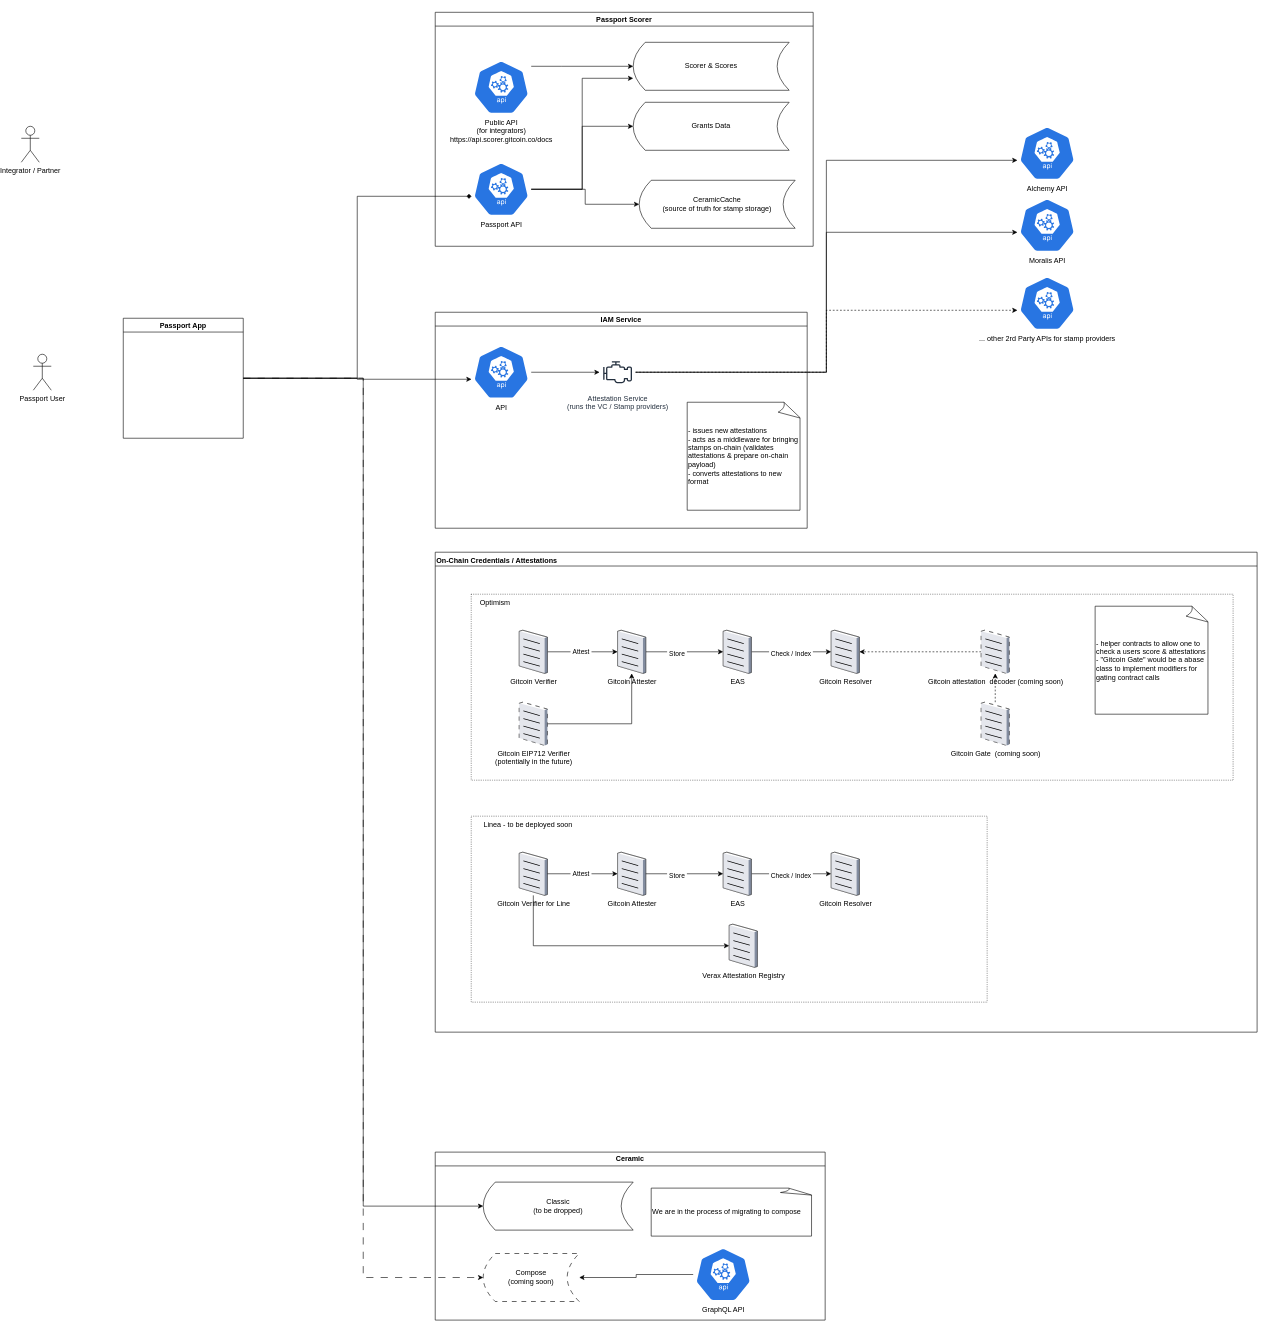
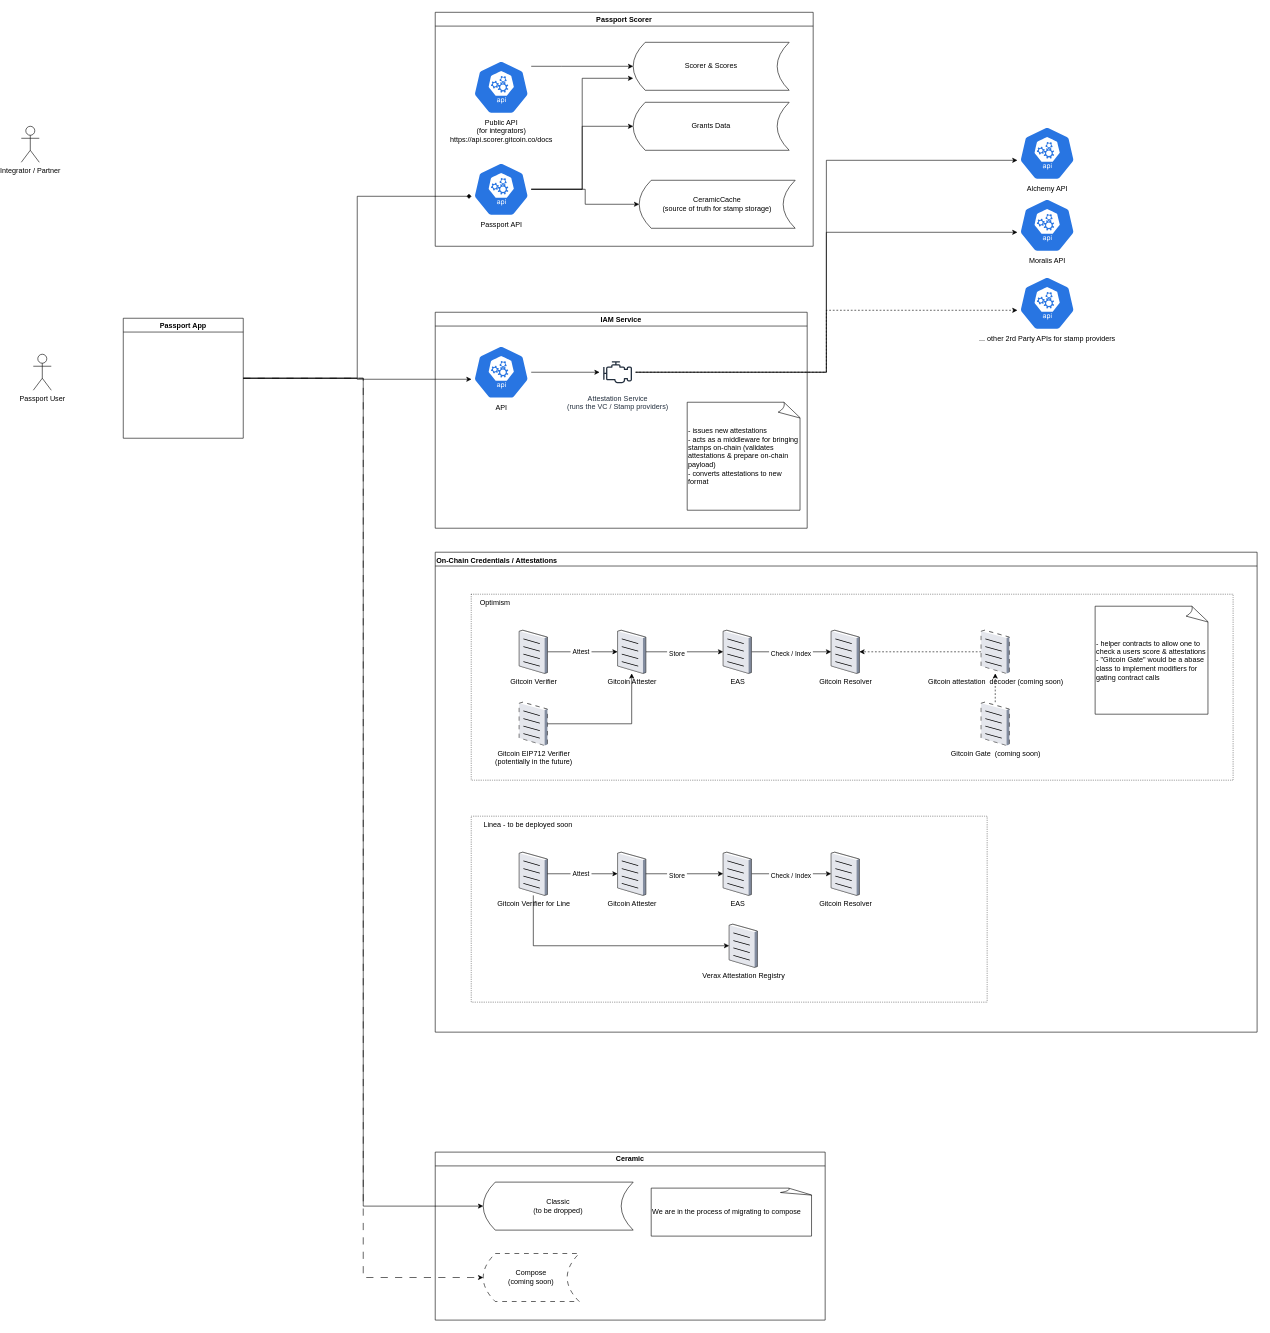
  <mxCell id="0" />
  <mxCell id="1" parent="0" />
  <mxCell id="2" value="IAM Service" style="swimlane;whiteSpace=wrap;html=1;" vertex="1" parent="1"><mxGeometry x="710" y="520" width="620" height="360" as="geometry" /></mxCell>
  <mxCell id="3" value="Attestation Service&lt;br&gt;(runs the VC / Stamp providers)" style="sketch=0;outlineConnect=0;fontColor=#232F3E;gradientColor=none;strokeColor=#232F3E;fillColor=#ffffff;dashed=0;verticalLabelPosition=bottom;verticalAlign=top;align=center;html=1;fontSize=12;fontStyle=0;aspect=fixed;shape=mxgraph.aws4.resourceIcon;resIcon=mxgraph.aws4.emr_engine;" vertex="1" parent="2"><mxGeometry x="274" y="70" width="60" height="60" as="geometry" /></mxCell>
  <mxCell id="4" style="edgeStyle=orthogonalEdgeStyle;rounded=0;orthogonalLoop=1;jettySize=auto;html=1;" edge="1" parent="2" source="5" target="3"><mxGeometry relative="1" as="geometry" /></mxCell>
  <mxCell id="5" value="API" style="sketch=0;html=1;dashed=0;whitespace=wrap;fillColor=#2875E2;strokeColor=#ffffff;points=[[0.005,0.63,0],[0.1,0.2,0],[0.9,0.2,0],[0.5,0,0],[0.995,0.63,0],[0.72,0.99,0],[0.5,1,0],[0.28,0.99,0]];verticalLabelPosition=bottom;align=center;verticalAlign=top;shape=mxgraph.kubernetes.icon;prIcon=api" vertex="1" parent="2"><mxGeometry x="60" y="55" width="100" height="90" as="geometry" /></mxCell>
  <mxCell id="6" value="- issues new attestations&lt;br&gt;- acts as a middleware for bringing stamps on-chain (validates attestations &amp;amp; prepare on-chain payload)&lt;br&gt;- converts attestations to new format" style="whiteSpace=wrap;html=1;shape=mxgraph.basic.document;align=left;" vertex="1" parent="2"><mxGeometry x="420" y="150" width="190" height="180" as="geometry" /></mxCell>
  <mxCell id="7" style="edgeStyle=orthogonalEdgeStyle;rounded=0;orthogonalLoop=1;jettySize=auto;html=1;entryX=0.005;entryY=0.63;entryDx=0;entryDy=0;entryPerimeter=0;endArrow=diamond;" edge="1" parent="1" source="10" target="17"><mxGeometry relative="1" as="geometry"><mxPoint x="610" y="110" as="targetPoint" /></mxGeometry></mxCell>
  <mxCell id="8" style="edgeStyle=orthogonalEdgeStyle;rounded=0;orthogonalLoop=1;jettySize=auto;html=1;entryX=0;entryY=0.5;entryDx=0;entryDy=0;" edge="1" parent="1" source="10" target="57"><mxGeometry relative="1" as="geometry" /></mxCell>
  <mxCell id="9" style="edgeStyle=orthogonalEdgeStyle;rounded=0;orthogonalLoop=1;jettySize=auto;html=1;entryX=0;entryY=0.5;entryDx=0;entryDy=0;dashed=1;dashPattern=12 12;" edge="1" parent="1" source="10" target="58"><mxGeometry relative="1" as="geometry" /></mxCell>
  <mxCell id="10" value="Passport App" style="swimlane;whiteSpace=wrap;html=1;" vertex="1" parent="1"><mxGeometry x="190" y="530" width="200" height="200" as="geometry" /></mxCell>
  <mxCell id="11" value="Passport User" style="shape=umlActor;verticalLabelPosition=bottom;verticalAlign=top;html=1;outlineConnect=0;" vertex="1" parent="1"><mxGeometry x="40" y="590" width="30" height="60" as="geometry" /></mxCell>
  <mxCell id="12" value="Passport Scorer" style="swimlane;whiteSpace=wrap;html=1;" vertex="1" parent="1"><mxGeometry x="710" y="20" width="630" height="390" as="geometry" /></mxCell>
  <mxCell id="13" value="Scorer &amp;amp; Scores" style="shape=dataStorage;whiteSpace=wrap;html=1;fixedSize=1;" vertex="1" parent="12"><mxGeometry x="330" y="50" width="260" height="80" as="geometry" /></mxCell>
  <mxCell id="14" value="Grants Data" style="shape=dataStorage;whiteSpace=wrap;html=1;fixedSize=1;" vertex="1" parent="12"><mxGeometry x="330" y="150" width="260" height="80" as="geometry" /></mxCell>
  <mxCell id="15" style="edgeStyle=orthogonalEdgeStyle;rounded=0;orthogonalLoop=1;jettySize=auto;html=1;entryX=0;entryY=0.75;entryDx=0;entryDy=0;" edge="1" parent="12" source="17" target="13"><mxGeometry relative="1" as="geometry"><mxPoint x="260" y="180" as="targetPoint" /></mxGeometry></mxCell>
  <mxCell id="16" style="edgeStyle=orthogonalEdgeStyle;rounded=0;orthogonalLoop=1;jettySize=auto;html=1;entryX=0;entryY=0.5;entryDx=0;entryDy=0;" edge="1" parent="12" source="17" target="14"><mxGeometry relative="1" as="geometry" /></mxCell>
  <mxCell id="17" value="Passport API" style="sketch=0;html=1;dashed=0;whitespace=wrap;fillColor=#2875E2;strokeColor=#ffffff;points=[[0.005,0.63,0],[0.1,0.2,0],[0.9,0.2,0],[0.5,0,0],[0.995,0.63,0],[0.72,0.99,0],[0.5,1,0],[0.28,0.99,0]];verticalLabelPosition=bottom;align=center;verticalAlign=top;shape=mxgraph.kubernetes.icon;prIcon=api" vertex="1" parent="12"><mxGeometry x="60" y="250" width="100" height="90" as="geometry" /></mxCell>
  <mxCell id="18" style="edgeStyle=orthogonalEdgeStyle;rounded=0;orthogonalLoop=1;jettySize=auto;html=1;entryX=0;entryY=0.5;entryDx=0;entryDy=0;" edge="1" parent="12" source="19" target="13"><mxGeometry relative="1" as="geometry"><Array as="points"><mxPoint x="210" y="90" /><mxPoint x="210" y="90" /></Array></mxGeometry></mxCell>
  <mxCell id="19" value="Public API&lt;br&gt;(for integrators)&lt;br&gt;https://api.scorer.gitcoin.co/docs" style="sketch=0;html=1;dashed=0;whitespace=wrap;fillColor=#2875E2;strokeColor=#ffffff;points=[[0.005,0.63,0],[0.1,0.2,0],[0.9,0.2,0],[0.5,0,0],[0.995,0.63,0],[0.72,0.99,0],[0.5,1,0],[0.28,0.99,0]];verticalLabelPosition=bottom;align=center;verticalAlign=top;shape=mxgraph.kubernetes.icon;prIcon=api" vertex="1" parent="12"><mxGeometry x="60" y="80" width="100" height="90" as="geometry" /></mxCell>
  <mxCell id="20" value="CeramicCache&lt;br&gt;(source of truth for stamp storage)" style="shape=dataStorage;whiteSpace=wrap;html=1;fixedSize=1;" vertex="1" parent="12"><mxGeometry x="340" y="280" width="260" height="80" as="geometry" /></mxCell>
  <mxCell id="21" style="edgeStyle=orthogonalEdgeStyle;rounded=0;orthogonalLoop=1;jettySize=auto;html=1;entryX=0;entryY=0.5;entryDx=0;entryDy=0;" edge="1" parent="12" source="17" target="20"><mxGeometry relative="1" as="geometry" /></mxCell>
  <mxCell id="22" value="On-Chain Credentials / Attestations" style="swimlane;whiteSpace=wrap;html=1;align=left;verticalAlign=top;" vertex="1" parent="1"><mxGeometry x="710" y="920" width="1370" height="800" as="geometry" /></mxCell>
  <mxCell id="23" value="" style="rounded=0;whiteSpace=wrap;html=1;dashed=1;dashPattern=1 2;" vertex="1" parent="22"><mxGeometry x="60" y="70" width="1270" height="310" as="geometry" /></mxCell>
  <mxCell id="24" value="Optimism" style="text;html=1;strokeColor=none;fillColor=none;align=center;verticalAlign=middle;whiteSpace=wrap;rounded=0;" vertex="1" parent="22"><mxGeometry x="70" y="70" width="60" height="30" as="geometry" /></mxCell>
  <mxCell id="25" style="edgeStyle=orthogonalEdgeStyle;rounded=0;orthogonalLoop=1;jettySize=auto;html=1;" edge="1" parent="22" source="27" target="30"><mxGeometry relative="1" as="geometry" /></mxCell>
  <mxCell id="26" value="&amp;nbsp;Attest&amp;nbsp;" style="edgeLabel;html=1;align=center;verticalAlign=middle;resizable=0;points=[];" vertex="1" connectable="0" parent="25"><mxGeometry x="-0.06" y="1" relative="1" as="geometry"><mxPoint as="offset" /></mxGeometry></mxCell>
  <mxCell id="27" value="Gitcoin Verifier" style="verticalLabelPosition=bottom;sketch=0;aspect=fixed;html=1;verticalAlign=top;strokeColor=none;align=center;outlineConnect=0;shape=mxgraph.citrix.document;" vertex="1" parent="22"><mxGeometry x="140" y="130" width="47" height="72" as="geometry" /></mxCell>
  <mxCell id="28" style="edgeStyle=orthogonalEdgeStyle;rounded=0;orthogonalLoop=1;jettySize=auto;html=1;" edge="1" parent="22" source="30" target="34"><mxGeometry relative="1" as="geometry" /></mxCell>
  <mxCell id="29" value="&amp;nbsp;Store&amp;nbsp;" style="edgeLabel;html=1;align=center;verticalAlign=middle;resizable=0;points=[];" vertex="1" connectable="0" parent="28"><mxGeometry x="-0.209" y="-2" relative="1" as="geometry"><mxPoint as="offset" /></mxGeometry></mxCell>
  <mxCell id="30" value="Gitcoin Attester" style="verticalLabelPosition=bottom;sketch=0;aspect=fixed;html=1;verticalAlign=top;strokeColor=none;align=center;outlineConnect=0;shape=mxgraph.citrix.document;" vertex="1" parent="22"><mxGeometry x="304" y="130" width="47" height="72" as="geometry" /></mxCell>
  <mxCell id="31" value="Gitcoin Resolver" style="verticalLabelPosition=bottom;sketch=0;aspect=fixed;html=1;verticalAlign=top;strokeColor=none;align=center;outlineConnect=0;shape=mxgraph.citrix.document;" vertex="1" parent="22"><mxGeometry x="660" y="130" width="47" height="72" as="geometry" /></mxCell>
  <mxCell id="32" style="edgeStyle=orthogonalEdgeStyle;rounded=0;orthogonalLoop=1;jettySize=auto;html=1;" edge="1" parent="22" source="34" target="31"><mxGeometry relative="1" as="geometry" /></mxCell>
  <mxCell id="33" value="&amp;nbsp;Check / Index&amp;nbsp;" style="edgeLabel;html=1;align=center;verticalAlign=middle;resizable=0;points=[];" vertex="1" connectable="0" parent="32"><mxGeometry x="-0.023" y="-2" relative="1" as="geometry"><mxPoint as="offset" /></mxGeometry></mxCell>
  <mxCell id="34" value="EAS" style="verticalLabelPosition=bottom;sketch=0;aspect=fixed;html=1;verticalAlign=top;strokeColor=none;align=center;outlineConnect=0;shape=mxgraph.citrix.document;" vertex="1" parent="22"><mxGeometry x="480" y="130" width="47" height="72" as="geometry" /></mxCell>
  <mxCell id="35" style="edgeStyle=orthogonalEdgeStyle;rounded=0;orthogonalLoop=1;jettySize=auto;html=1;" edge="1" parent="22" source="36" target="30"><mxGeometry relative="1" as="geometry" /></mxCell>
  <mxCell id="36" value="Gitcoin EIP712 Verifier&lt;br&gt;(potentially in the future)" style="verticalLabelPosition=bottom;sketch=0;aspect=fixed;html=1;verticalAlign=top;align=center;outlineConnect=0;shape=mxgraph.citrix.document;fillColor=none;strokeColor=default;dashed=1;dashPattern=12 12;" vertex="1" parent="22"><mxGeometry x="140" y="250" width="47" height="72" as="geometry" /></mxCell>
  <mxCell id="37" value="" style="rounded=0;whiteSpace=wrap;html=1;dashed=1;dashPattern=1 2;" vertex="1" parent="22"><mxGeometry x="60" y="440" width="860" height="310" as="geometry" /></mxCell>
  <mxCell id="38" value="Linea - to be deployed soon" style="text;html=1;strokeColor=none;fillColor=none;align=center;verticalAlign=middle;whiteSpace=wrap;rounded=0;" vertex="1" parent="22"><mxGeometry x="60" y="440" width="190" height="30" as="geometry" /></mxCell>
  <mxCell id="39" style="edgeStyle=orthogonalEdgeStyle;rounded=0;orthogonalLoop=1;jettySize=auto;html=1;" edge="1" parent="22" source="40" target="50"><mxGeometry relative="1" as="geometry"><Array as="points"><mxPoint x="164" y="656" /></Array></mxGeometry></mxCell>
  <mxCell id="40" value="Gitcoin Verifier for Line" style="verticalLabelPosition=bottom;sketch=0;aspect=fixed;html=1;verticalAlign=top;strokeColor=none;align=center;outlineConnect=0;shape=mxgraph.citrix.document;" vertex="1" parent="22"><mxGeometry x="140" y="500" width="47" height="72" as="geometry" /></mxCell>
  <mxCell id="41" value="Gitcoin Attester" style="verticalLabelPosition=bottom;sketch=0;aspect=fixed;html=1;verticalAlign=top;strokeColor=none;align=center;outlineConnect=0;shape=mxgraph.citrix.document;" vertex="1" parent="22"><mxGeometry x="304" y="500" width="47" height="72" as="geometry" /></mxCell>
  <mxCell id="42" style="edgeStyle=orthogonalEdgeStyle;rounded=0;orthogonalLoop=1;jettySize=auto;html=1;" edge="1" parent="22" source="40" target="41"><mxGeometry relative="1" as="geometry" /></mxCell>
  <mxCell id="43" value="&amp;nbsp;Attest&amp;nbsp;" style="edgeLabel;html=1;align=center;verticalAlign=middle;resizable=0;points=[];" vertex="1" connectable="0" parent="42"><mxGeometry x="-0.06" y="1" relative="1" as="geometry"><mxPoint as="offset" /></mxGeometry></mxCell>
  <mxCell id="44" value="Gitcoin Resolver" style="verticalLabelPosition=bottom;sketch=0;aspect=fixed;html=1;verticalAlign=top;strokeColor=none;align=center;outlineConnect=0;shape=mxgraph.citrix.document;" vertex="1" parent="22"><mxGeometry x="660" y="500" width="47" height="72" as="geometry" /></mxCell>
  <mxCell id="45" style="edgeStyle=orthogonalEdgeStyle;rounded=0;orthogonalLoop=1;jettySize=auto;html=1;" edge="1" parent="22" source="47" target="44"><mxGeometry relative="1" as="geometry" /></mxCell>
  <mxCell id="46" value="&amp;nbsp;Check / Index&amp;nbsp;" style="edgeLabel;html=1;align=center;verticalAlign=middle;resizable=0;points=[];" vertex="1" connectable="0" parent="45"><mxGeometry x="-0.023" y="-2" relative="1" as="geometry"><mxPoint as="offset" /></mxGeometry></mxCell>
  <mxCell id="47" value="EAS" style="verticalLabelPosition=bottom;sketch=0;aspect=fixed;html=1;verticalAlign=top;strokeColor=none;align=center;outlineConnect=0;shape=mxgraph.citrix.document;" vertex="1" parent="22"><mxGeometry x="480" y="500" width="47" height="72" as="geometry" /></mxCell>
  <mxCell id="48" style="edgeStyle=orthogonalEdgeStyle;rounded=0;orthogonalLoop=1;jettySize=auto;html=1;" edge="1" parent="22" source="41" target="47"><mxGeometry relative="1" as="geometry" /></mxCell>
  <mxCell id="49" value="&amp;nbsp;Store&amp;nbsp;" style="edgeLabel;html=1;align=center;verticalAlign=middle;resizable=0;points=[];" vertex="1" connectable="0" parent="48"><mxGeometry x="-0.209" y="-2" relative="1" as="geometry"><mxPoint as="offset" /></mxGeometry></mxCell>
  <mxCell id="50" value="Verax Attestation Registry" style="verticalLabelPosition=bottom;sketch=0;aspect=fixed;html=1;verticalAlign=top;strokeColor=none;align=center;outlineConnect=0;shape=mxgraph.citrix.document;" vertex="1" parent="22"><mxGeometry x="490" y="620" width="47" height="72" as="geometry" /></mxCell>
  <mxCell id="51" style="edgeStyle=orthogonalEdgeStyle;rounded=0;orthogonalLoop=1;jettySize=auto;html=1;dashed=1;" edge="1" parent="22" source="52" target="31"><mxGeometry relative="1" as="geometry" /></mxCell>
  <mxCell id="52" value="Gitcoin attestation &amp;nbsp;decoder (coming soon)" style="verticalLabelPosition=bottom;sketch=0;aspect=fixed;html=1;verticalAlign=top;align=center;outlineConnect=0;shape=mxgraph.citrix.document;fillColor=none;strokeColor=default;dashed=1;dashPattern=12 12;" vertex="1" parent="22"><mxGeometry x="910" y="130" width="47" height="72" as="geometry" /></mxCell>
  <mxCell id="53" style="edgeStyle=orthogonalEdgeStyle;rounded=0;orthogonalLoop=1;jettySize=auto;html=1;dashed=1;" edge="1" parent="22" source="54" target="52"><mxGeometry relative="1" as="geometry" /></mxCell>
  <mxCell id="54" value="Gitcoin Gate &amp;nbsp;(coming soon)" style="verticalLabelPosition=bottom;sketch=0;aspect=fixed;html=1;verticalAlign=top;align=center;outlineConnect=0;shape=mxgraph.citrix.document;fillColor=none;strokeColor=default;dashed=1;dashPattern=12 12;" vertex="1" parent="22"><mxGeometry x="910" y="250" width="47" height="72" as="geometry" /></mxCell>
  <mxCell id="55" value="- helper contracts to allow one to check a users score &amp;amp; attestations&lt;br&gt;- &quot;Gitcoin Gate&quot; would be a abase class to implement modifiers for gating contract calls" style="whiteSpace=wrap;html=1;shape=mxgraph.basic.document;align=left;" vertex="1" parent="22"><mxGeometry x="1100" y="90" width="190" height="180" as="geometry" /></mxCell>
  <mxCell id="56" value="Ceramic" style="swimlane;whiteSpace=wrap;html=1;startSize=23;" vertex="1" parent="1"><mxGeometry x="710" y="1920" width="650" height="280" as="geometry" /></mxCell>
  <mxCell id="57" value="Classic&lt;br&gt;(to be dropped)" style="shape=dataStorage;whiteSpace=wrap;html=1;fixedSize=1;" vertex="1" parent="56"><mxGeometry x="80" y="50" width="250" height="80" as="geometry" /></mxCell>
  <mxCell id="58" value="Compose &lt;br&gt;(coming soon)" style="shape=dataStorage;whiteSpace=wrap;html=1;fixedSize=1;dashed=1;dashPattern=8 8;" vertex="1" parent="56"><mxGeometry x="80" y="169" width="160" height="80" as="geometry" /></mxCell>
  <mxCell id="59" value="We are in the process of migrating to compose" style="whiteSpace=wrap;html=1;shape=mxgraph.basic.document;align=left;" vertex="1" parent="56"><mxGeometry x="360" y="60" width="270" height="80" as="geometry" /></mxCell>
- <mxCell id="60" style="edgeStyle=orthogonalEdgeStyle;rounded=0;orthogonalLoop=1;jettySize=auto;html=1;" edge="1" parent="56" source="61" target="58"><mxGeometry relative="1" as="geometry" /></mxCell>
- <mxCell id="61" value="GraphQL API" style="sketch=0;html=1;dashed=0;whitespace=wrap;fillColor=#2875E2;strokeColor=#ffffff;points=[[0.005,0.63,0],[0.1,0.2,0],[0.9,0.2,0],[0.5,0,0],[0.995,0.63,0],[0.72,0.99,0],[0.5,1,0],[0.28,0.99,0]];verticalLabelPosition=bottom;align=center;verticalAlign=top;shape=mxgraph.kubernetes.icon;prIcon=api" vertex="1" parent="56"><mxGeometry x="430" y="159" width="100" height="90" as="geometry" /></mxCell>
  <mxCell id="62" value="Integrator / Partner" style="shape=umlActor;verticalLabelPosition=bottom;verticalAlign=top;html=1;outlineConnect=0;" vertex="1" parent="1"><mxGeometry x="20" y="210" width="30" height="60" as="geometry" /></mxCell>
  <mxCell id="63" value="Alchemy API" style="sketch=0;html=1;dashed=0;whitespace=wrap;fillColor=#2875E2;strokeColor=#ffffff;points=[[0.005,0.63,0],[0.1,0.2,0],[0.9,0.2,0],[0.5,0,0],[0.995,0.63,0],[0.72,0.99,0],[0.5,1,0],[0.28,0.99,0]];verticalLabelPosition=bottom;align=center;verticalAlign=top;shape=mxgraph.kubernetes.icon;prIcon=api" vertex="1" parent="1"><mxGeometry x="1680" y="210" width="100" height="90" as="geometry" /></mxCell>
  <mxCell id="64" value="Moralis API" style="sketch=0;html=1;dashed=0;whitespace=wrap;fillColor=#2875E2;strokeColor=#ffffff;points=[[0.005,0.63,0],[0.1,0.2,0],[0.9,0.2,0],[0.5,0,0],[0.995,0.63,0],[0.72,0.99,0],[0.5,1,0],[0.28,0.99,0]];verticalLabelPosition=bottom;align=center;verticalAlign=top;shape=mxgraph.kubernetes.icon;prIcon=api" vertex="1" parent="1"><mxGeometry x="1680" y="330" width="100" height="90" as="geometry" /></mxCell>
  <mxCell id="65" value="... other 2rd Party APIs for stamp providers" style="sketch=0;html=1;dashed=0;whitespace=wrap;fillColor=#2875E2;strokeColor=#ffffff;points=[[0.005,0.63,0],[0.1,0.2,0],[0.9,0.2,0],[0.5,0,0],[0.995,0.63,0],[0.72,0.99,0],[0.5,1,0],[0.28,0.99,0]];verticalLabelPosition=bottom;align=center;verticalAlign=top;shape=mxgraph.kubernetes.icon;prIcon=api" vertex="1" parent="1"><mxGeometry x="1680" y="460" width="100" height="90" as="geometry" /></mxCell>
  <mxCell id="66" style="edgeStyle=orthogonalEdgeStyle;rounded=0;orthogonalLoop=1;jettySize=auto;html=1;entryX=0.005;entryY=0.63;entryDx=0;entryDy=0;entryPerimeter=0;" edge="1" parent="1" source="3" target="63"><mxGeometry relative="1" as="geometry" /></mxCell>
  <mxCell id="67" style="edgeStyle=orthogonalEdgeStyle;rounded=0;orthogonalLoop=1;jettySize=auto;html=1;entryX=0.005;entryY=0.63;entryDx=0;entryDy=0;entryPerimeter=0;" edge="1" parent="1" source="3" target="64"><mxGeometry relative="1" as="geometry" /></mxCell>
  <mxCell id="68" style="edgeStyle=orthogonalEdgeStyle;rounded=0;orthogonalLoop=1;jettySize=auto;html=1;entryX=0.005;entryY=0.63;entryDx=0;entryDy=0;entryPerimeter=0;dashed=1;" edge="1" parent="1" source="3" target="65"><mxGeometry relative="1" as="geometry" /></mxCell>
  <mxCell id="69" style="edgeStyle=orthogonalEdgeStyle;rounded=0;orthogonalLoop=1;jettySize=auto;html=1;entryX=0.005;entryY=0.63;entryDx=0;entryDy=0;entryPerimeter=0;" edge="1" parent="1" source="10" target="5"><mxGeometry relative="1" as="geometry" /></mxCell>
